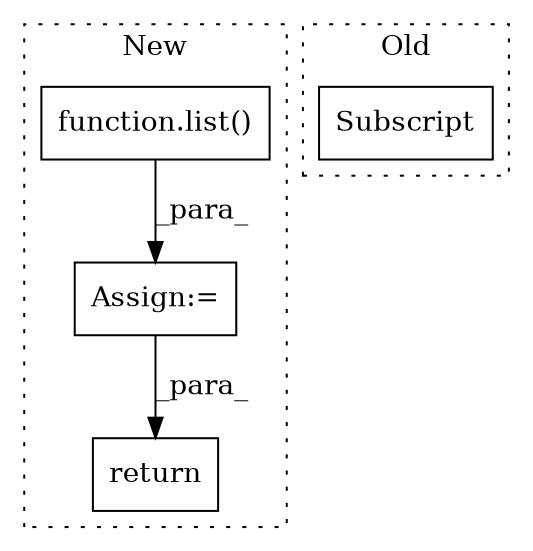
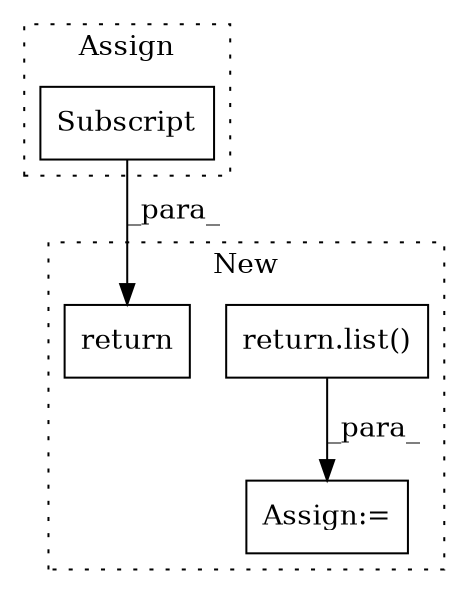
  digraph {
    node [shape=box]
-   n1 [a=75 l=6 label="function.list()" s=5513]
+   n1 [a=75 l=6 label="return.list()" s=5513]
    n2 [a=68 l=3 label="Assign:=" s=5510]
    n3 [a=93 l=7 label=return s=5837]
    n4 [a=63 l="17,0" label=Subscript s="4701,0"]
    subgraph cluster_1 {
      label=New
      style=dotted
      n1
      n2
      n3
    }
    subgraph cluster_2 {
-     label=Old
+     label=Assign
      style=dotted
      n4
    }
    n1 -> n2 [label=_para_]
-   n2 -> n3 [label=_para_]
+   n4 -> n3 [label=_para_]
  }
